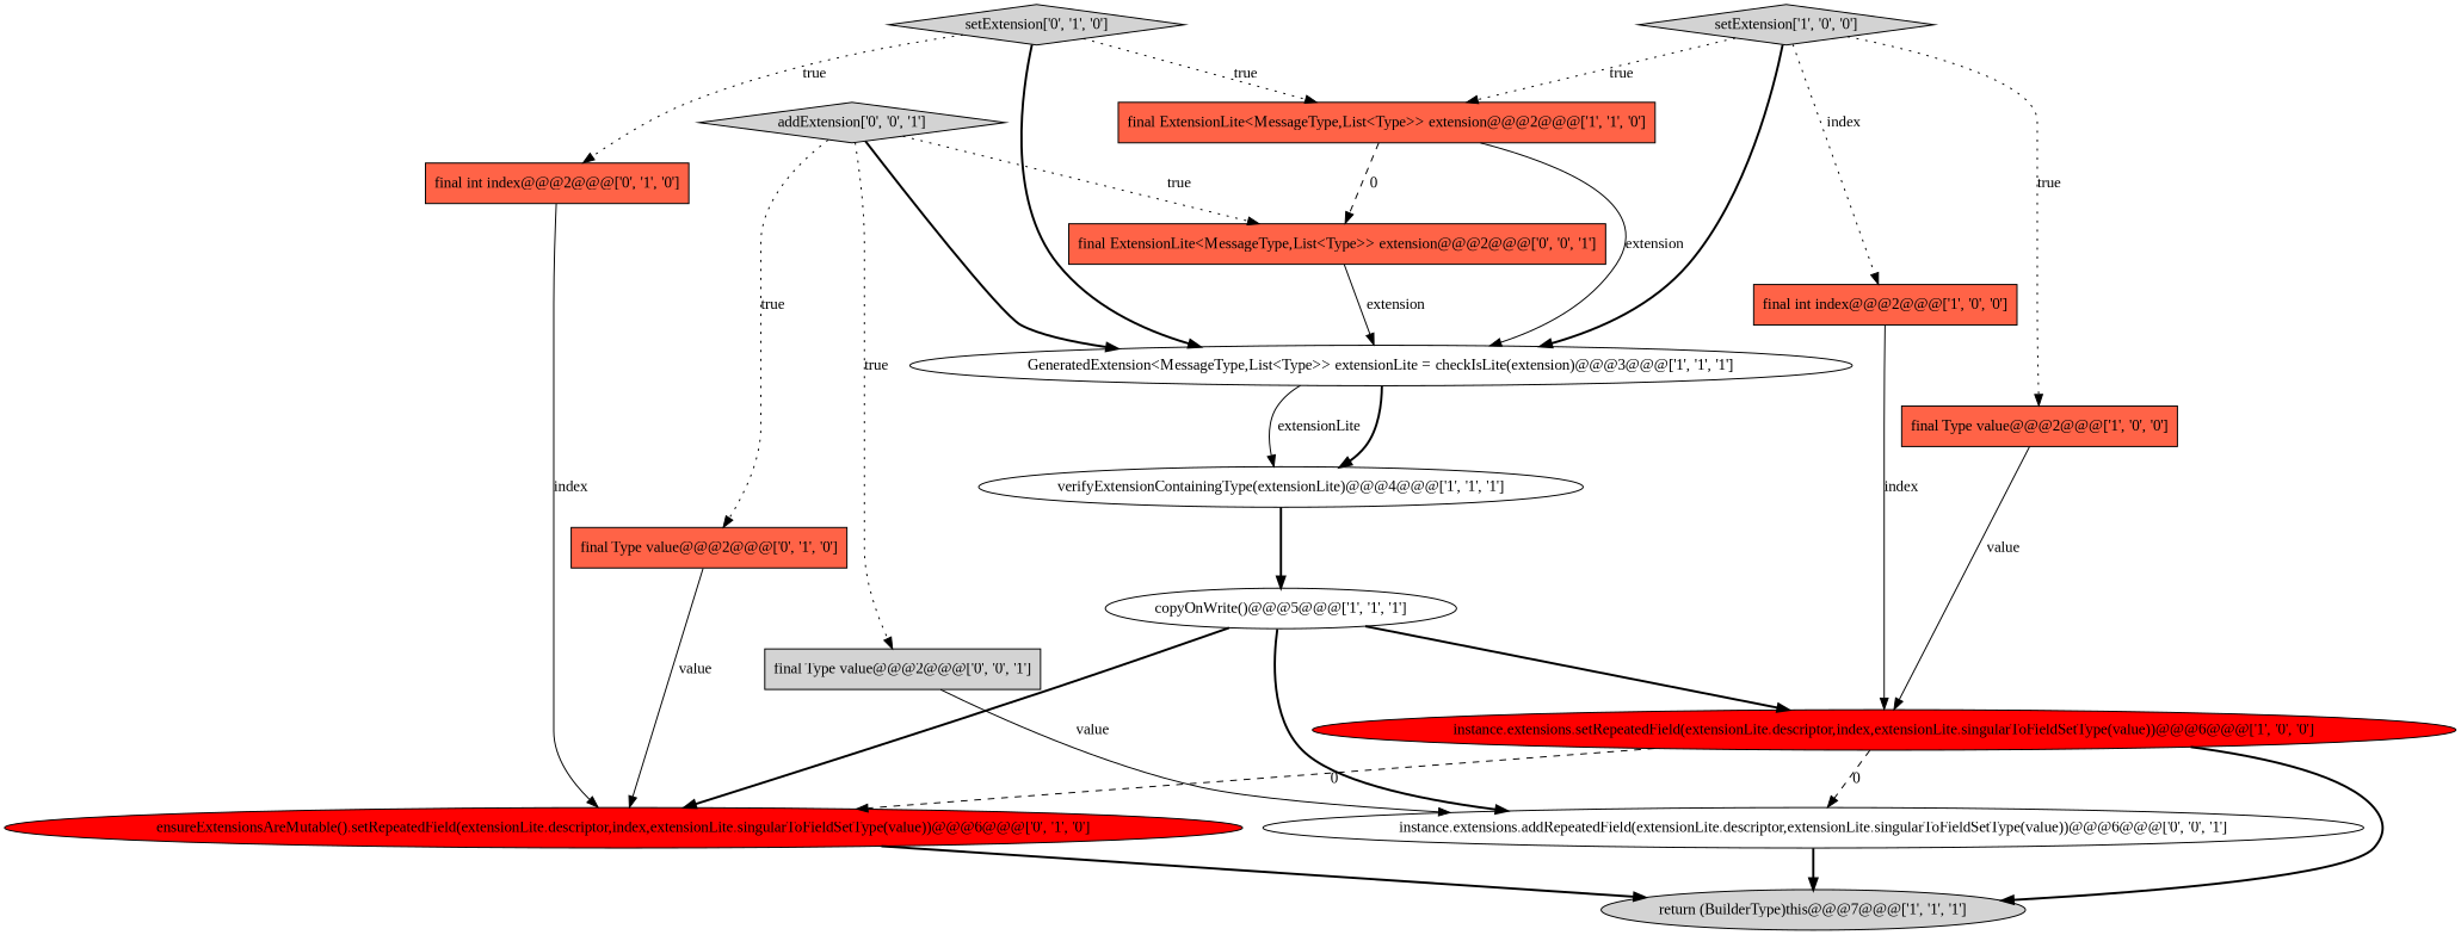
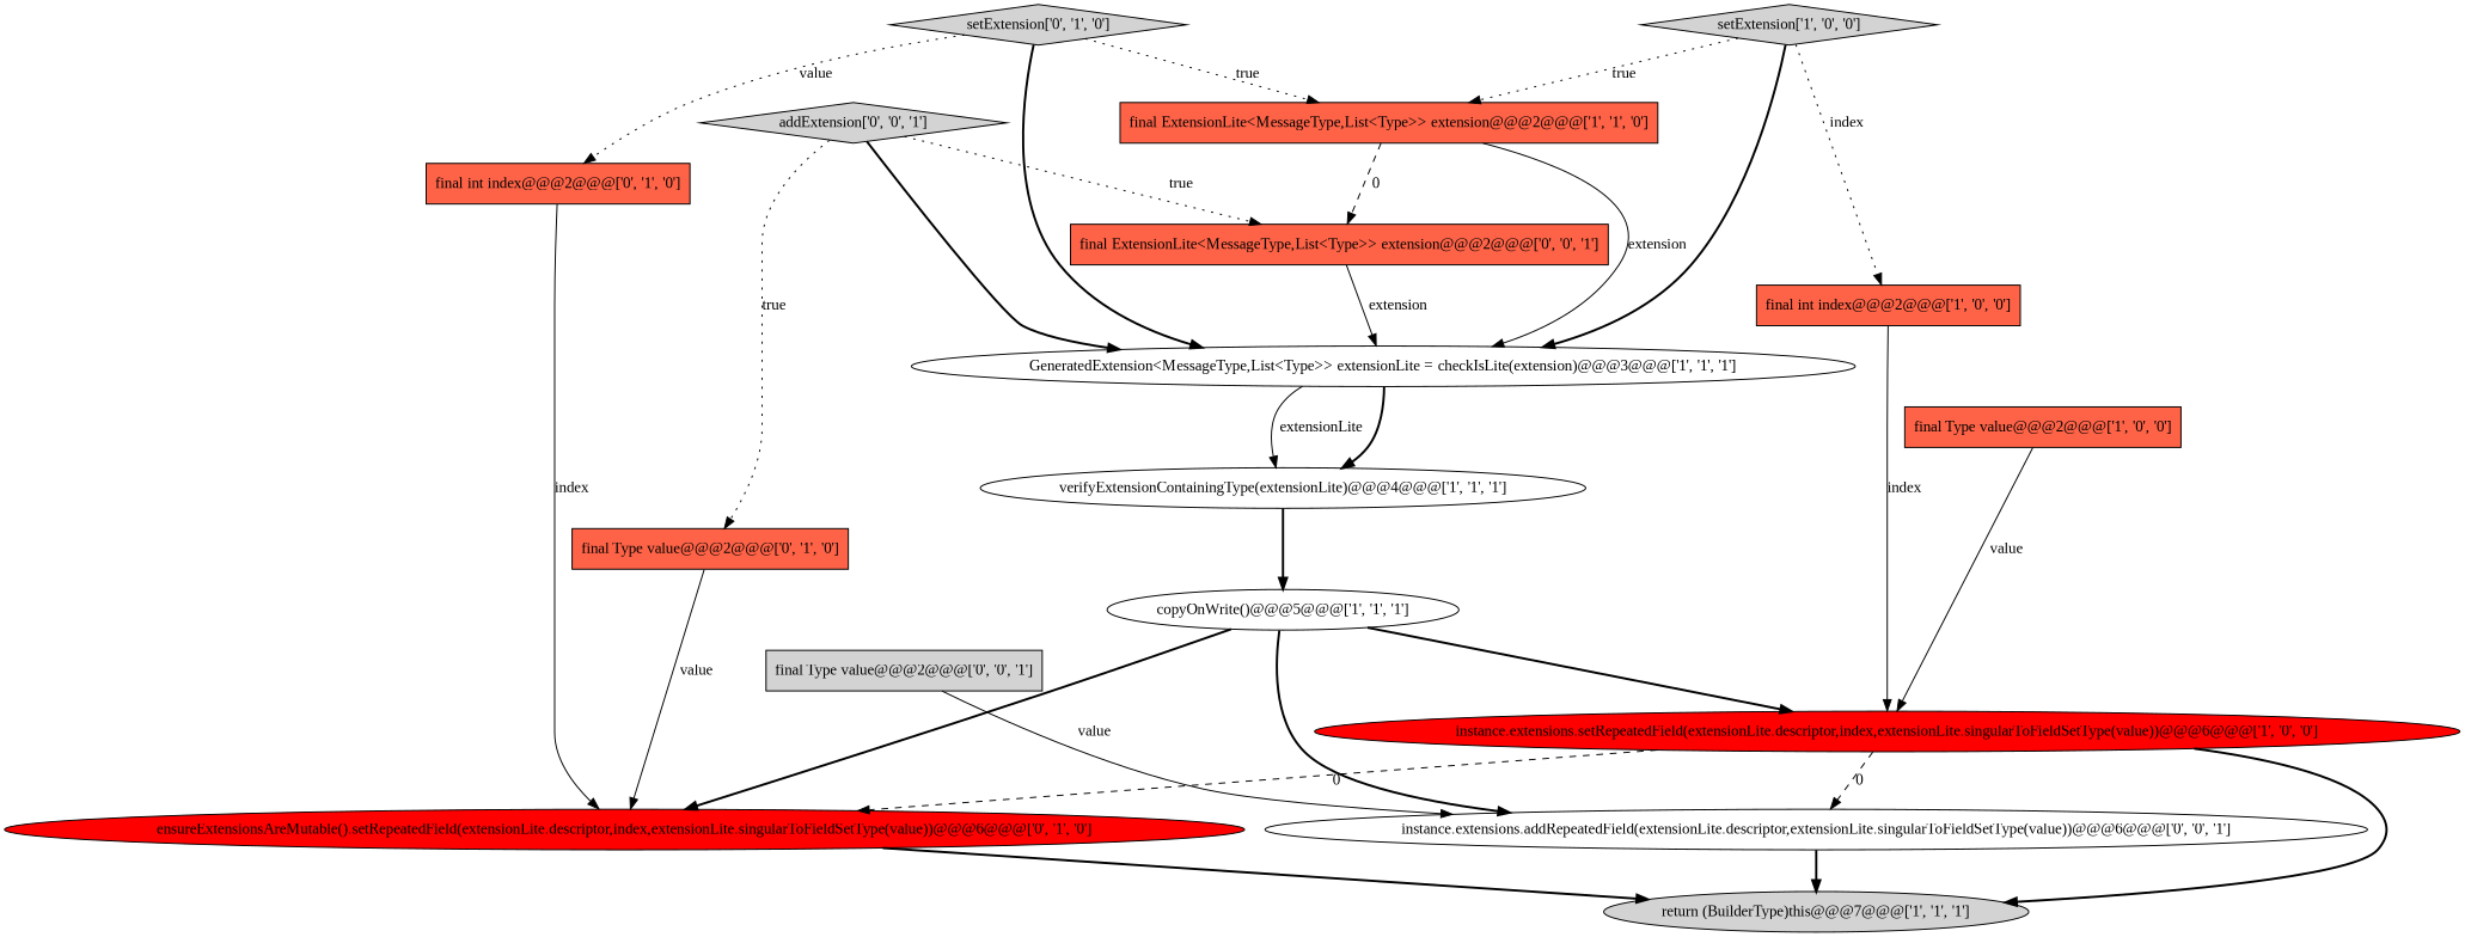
  digraph {
    fontname="Liberation Serif"
    node [fillcolor=tomato fontname="Liberation Serif" shape=box style=filled]
    edge [fontname="Liberation Serif" style=bold]
    n1 [label="final ExtensionLite<MessageType,List<Type>> extension@@@2@@@['1', '1', '0']"]
    n2 [label="final ExtensionLite<MessageType,List<Type>> extension@@@2@@@['0', '0', '1']"]
    n3 [fillcolor=white label="GeneratedExtension<MessageType,List<Type>> extensionLite = checkIsLite(extension)@@@3@@@['1', '1', '1']" shape=ellipse]
    n4 [fillcolor=white label="verifyExtensionContainingType(extensionLite)@@@4@@@['1', '1', '1']" shape=ellipse]
    n5 [fillcolor=red label="instance.extensions.setRepeatedField(extensionLite.descriptor,index,extensionLite.singularToFieldSetType(value))@@@6@@@['1', '0', '0']" shape=ellipse]
    n6 [fillcolor=white label="instance.extensions.addRepeatedField(extensionLite.descriptor,extensionLite.singularToFieldSetType(value))@@@6@@@['0', '0', '1']" shape=ellipse]
    n7 [fillcolor=lightgray label="return (BuilderType)this@@@7@@@['1', '1', '1']" shape=ellipse]
    n8 [fillcolor=red label="ensureExtensionsAreMutable().setRepeatedField(extensionLite.descriptor,index,extensionLite.singularToFieldSetType(value))@@@6@@@['0', '1', '0']" shape=ellipse]
    n9 [fillcolor=lightgray label="final Type value@@@2@@@['0', '0', '1']"]
    n10 [fillcolor=lightgray label="setExtension['1', '0', '0']" shape=diamond]
    n11 [label="final int index@@@2@@@['1', '0', '0']"]
    n12 [label="final Type value@@@2@@@['1', '0', '0']"]
    n13 [fillcolor=white label="copyOnWrite()@@@5@@@['1', '1', '1']" shape=ellipse]
    n14 [fillcolor=lightgray label="addExtension['0', '0', '1']" shape=diamond]
    n15 [label="final Type value@@@2@@@['0', '1', '0']"]
    n16 [fillcolor=lightgray label="setExtension['0', '1', '0']" shape=diamond]
    n17 [label="final int index@@@2@@@['0', '1', '0']"]
    n1 -> n2 [label=0 style=dashed]
    n1 -> n3 [label=extension style=solid]
    n2 -> n3 [label=extension style=solid]
    n3 -> n4
    n3 -> n4 [label=extensionLite style=solid]
    n4 -> n13
    n5 -> n6 [label=0 style=dashed]
    n5 -> n7
    n5 -> n8 [label=0 style=dashed]
    n6 -> n7
    n8 -> n7
    n9 -> n6 [label=value style=solid]
    n10 -> n1 [label=true style=dotted]
    n10 -> n3
    n10 -> n11 [label=index style=dotted]
-   n10 -> n12 [label=true style=dotted]
    n11 -> n5 [label=index style=solid]
    n12 -> n5 [label=value style=solid]
    n13 -> n5
    n13 -> n6
    n13 -> n8
    n14 -> n2 [label=true style=dotted]
    n14 -> n3
-   n14 -> n9 [label=true style=dotted]
    n14 -> n15 [label=true style=dotted]
    n15 -> n8 [label=value style=solid]
    n16 -> n1 [label=true style=dotted]
    n16 -> n3
-   n16 -> n17 [label=true style=dotted]
+   n16 -> n17 [label=value style=dotted]
    n17 -> n8 [label=index style=solid]
  }
